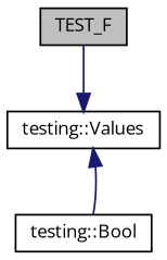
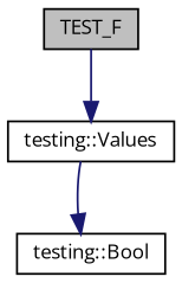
  digraph {
    fontname="Open Sans"
    rankdir=TB
    node [color=black fontname="Open Sans" fontsize=10 shape=record]
    edge [color=midnightblue fontname="Open Sans" fontsize=10 labelfontname=Helvetica labelfontsize=10 style=solid]
    n1 [fillcolor=grey75 fontcolor=black height=0.2 label=TEST_F style=filled width=0.4]
    n2 [height=0.2 label="testing::Values" width=0.4]
    n3 [height=0.2 label="testing::Bool" width=0.4]
    n1 -> n2
-   n3 -> n2
+   n2 -> n3
  }
